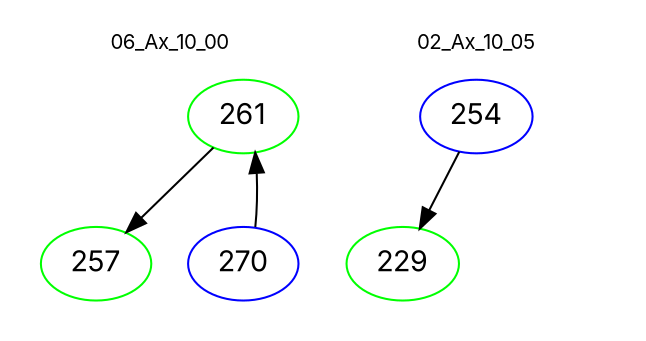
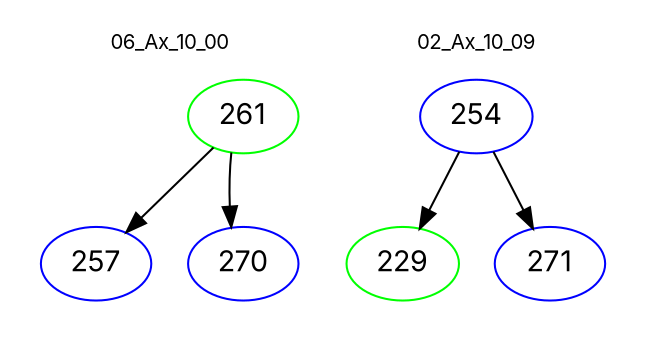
  digraph {
    fontname=Inter
    node [color=blue fontname=Inter]
    edge [color=black fontname=Inter]
    n1 [color=green label=261]
-   n2 [color=green label=257]
+   n2 [label=257]
    n3 [label=270]
    n4 [label=254]
    n5 [color=green label=229]
+   n6 [label=271]
    subgraph cluster_1 {
      color=white
      fontsize=10
      label="06_Ax_10_00"
      n1
      n2
      n3
    }
    subgraph cluster_2 {
      color=white
      fontsize=10
-     label="02_Ax_10_05"
+     label="02_Ax_10_09"
      n4
      n5
+     n6
    }
    n1 -> n2
-   n3 -> n1
+   n1 -> n3
    n4 -> n5
+   n4 -> n6
  }
